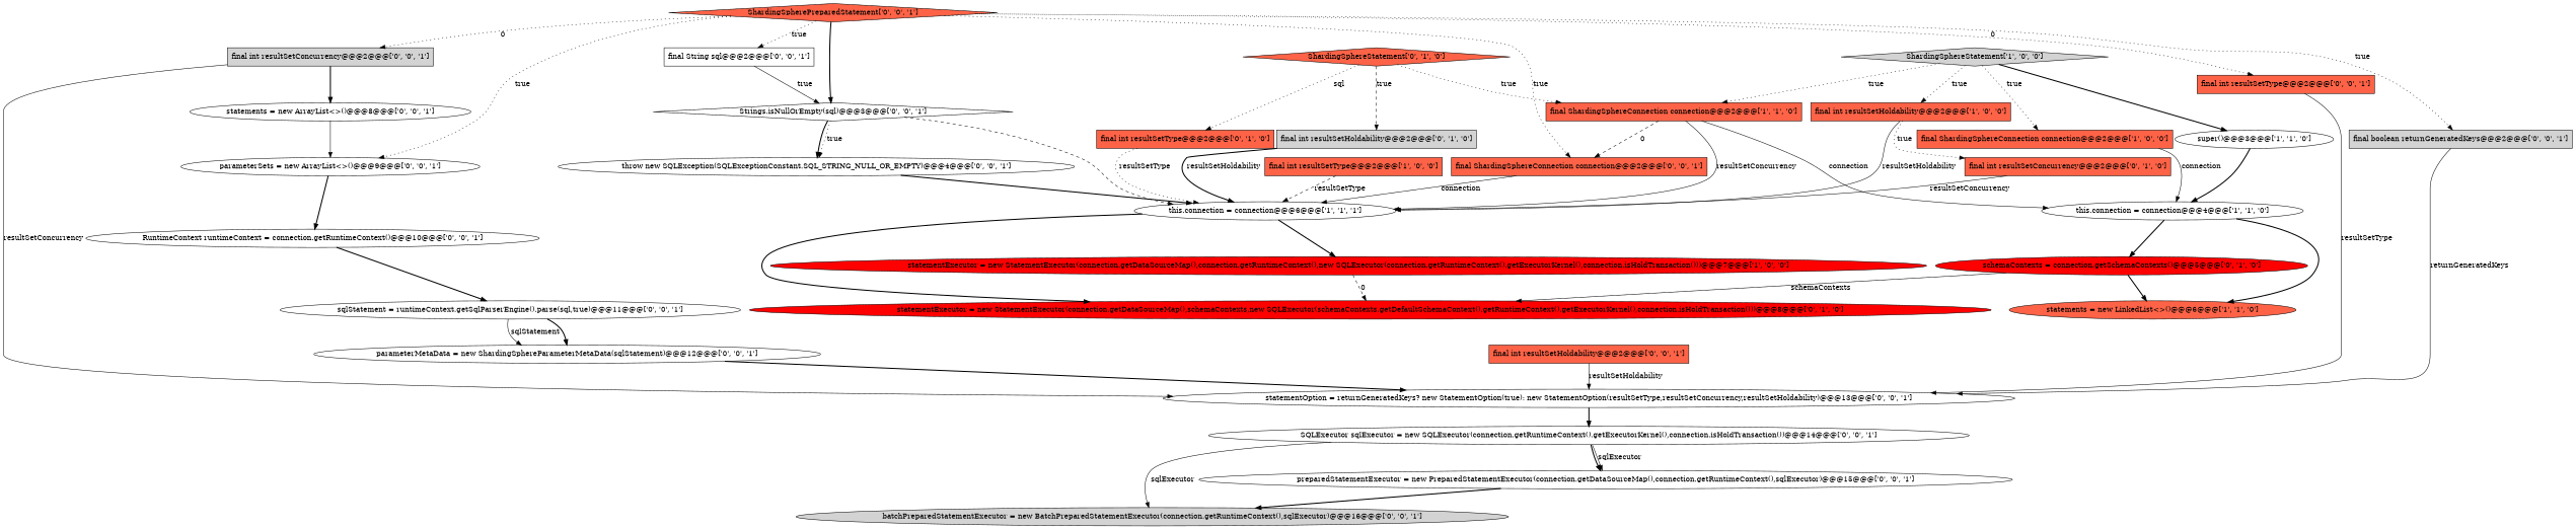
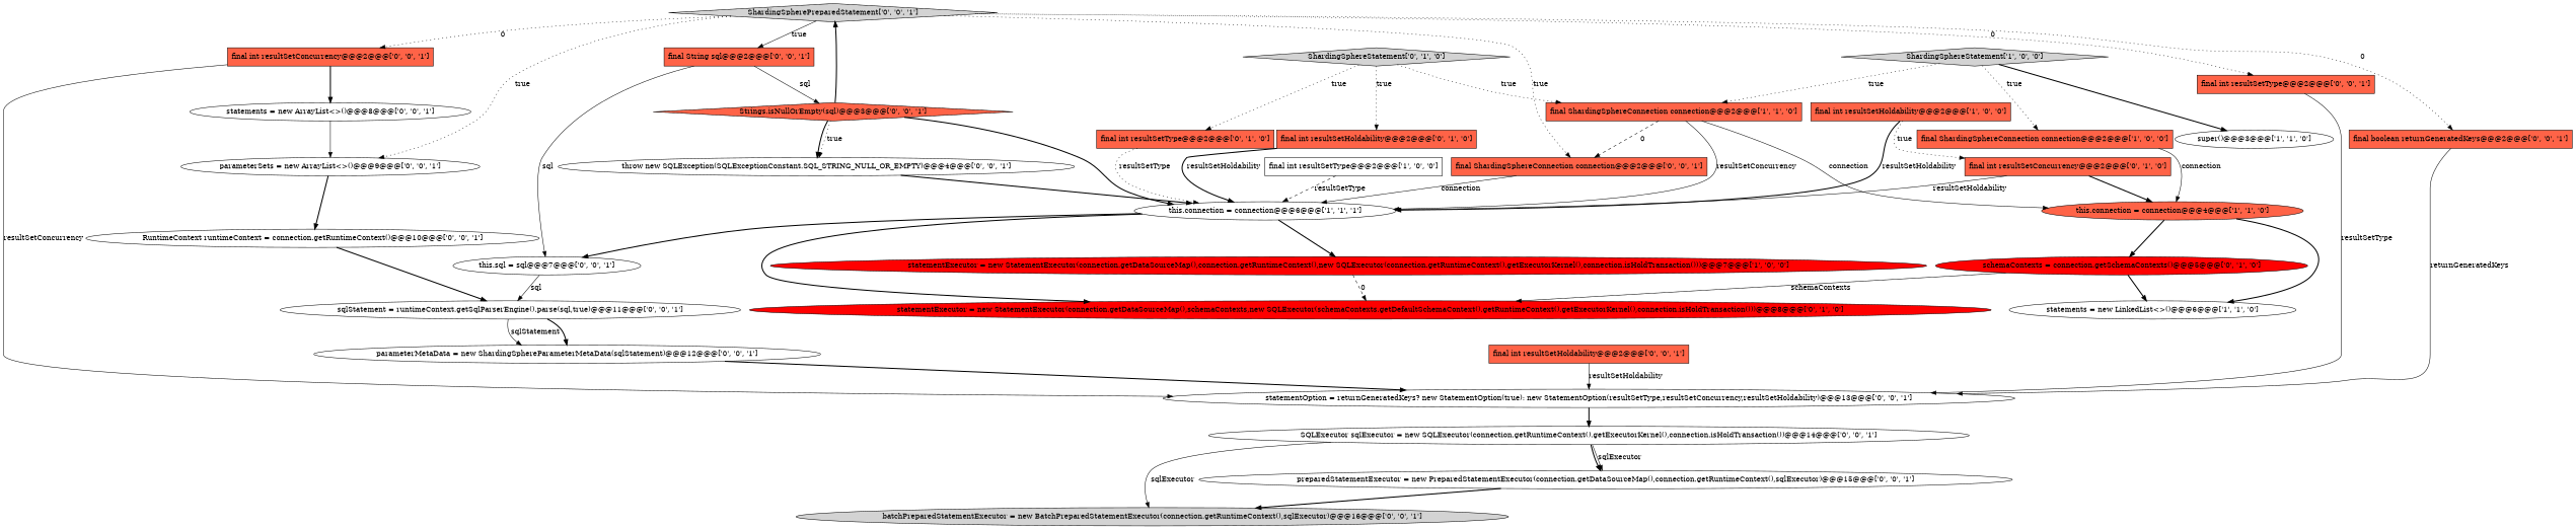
  digraph {
    node [fillcolor=white shape=ellipse style=filled]
    edge [style=bold]
    n1 [label="RuntimeContext runtimeContext = connection.getRuntimeContext()@@@10@@@['0', '0', '1']"]
    n2 [label="sqlStatement = runtimeContext.getSqlParserEngine().parse(sql,true)@@@11@@@['0', '0', '1']"]
    n3 [label="parameterMetaData = new ShardingSphereParameterMetaData(sqlStatement)@@@12@@@['0', '0', '1']"]
    n4 [label="statementOption = returnGeneratedKeys? new StatementOption(true): new StatementOption(resultSetType,resultSetConcurrency,resultSetHoldability)@@@13@@@['0', '0', '1']"]
    n5 [label="SQLExecutor sqlExecutor = new SQLExecutor(connection.getRuntimeContext().getExecutorKernel(),connection.isHoldTransaction())@@@14@@@['0', '0', '1']"]
    n6 [fillcolor=tomato label="final ShardingSphereConnection connection@@@2@@@['0', '0', '1']" shape=box]
    n7 [label="this.connection = connection@@@6@@@['1', '1', '1']"]
    n8 [fillcolor=red label="statementExecutor = new StatementExecutor(connection.getDataSourceMap(),schemaContexts,new SQLExecutor(schemaContexts.getDefaultSchemaContext().getRuntimeContext().getExecutorKernel(),connection.isHoldTransaction()))@@@8@@@['0', '1', '0']"]
+   n9 [label="this.sql = sql@@@7@@@['0', '0', '1']"]
    n10 [fillcolor=red label="statementExecutor = new StatementExecutor(connection.getDataSourceMap(),connection.getRuntimeContext(),new SQLExecutor(connection.getRuntimeContext().getExecutorKernel(),connection.isHoldTransaction()))@@@7@@@['1', '0', '0']"]
-   n11 [label="this.connection = connection@@@4@@@['1', '1', '0']"]
+   n11 [fillcolor=tomato label="this.connection = connection@@@4@@@['1', '1', '0']"]
    n12 [fillcolor=red label="schemaContexts = connection.getSchemaContexts()@@@5@@@['0', '1', '0']"]
-   n13 [fillcolor=tomato label="statements = new LinkedList<>()@@@6@@@['1', '1', '0']"]
+   n13 [label="statements = new LinkedList<>()@@@6@@@['1', '1', '0']"]
    n14 [fillcolor=lightgray label="batchPreparedStatementExecutor = new BatchPreparedStatementExecutor(connection.getRuntimeContext(),sqlExecutor)@@@16@@@['0', '0', '1']"]
-   n15 [fillcolor=lightgray label="final int resultSetConcurrency@@@2@@@['0', '0', '1']" shape=box]
+   n15 [fillcolor=tomato label="final int resultSetConcurrency@@@2@@@['0', '0', '1']" shape=box]
    n16 [label="statements = new ArrayList<>()@@@8@@@['0', '0', '1']"]
    n17 [label="preparedStatementExecutor = new PreparedStatementExecutor(connection.getDataSourceMap(),connection.getRuntimeContext(),sqlExecutor)@@@15@@@['0', '0', '1']"]
    n18 [fillcolor=tomato label="final ShardingSphereConnection connection@@@2@@@['1', '1', '0']" shape=box]
    n19 [fillcolor=tomato label="final int resultSetHoldability@@@2@@@['0', '0', '1']" shape=box]
    n20 [fillcolor=tomato label="final ShardingSphereConnection connection@@@2@@@['1', '0', '0']" shape=box]
    n21 [label="parameterSets = new ArrayList<>()@@@9@@@['0', '0', '1']"]
-   n22 [fillcolor=tomato label="ShardingSphereStatement['0', '1', '0']" shape=diamond]
-   n23 [fillcolor=lightgray label="final int resultSetHoldability@@@2@@@['0', '1', '0']" shape=box]
+   n22 [fillcolor=lightgray label="ShardingSphereStatement['0', '1', '0']" shape=diamond]
+   n23 [fillcolor=tomato label="final int resultSetHoldability@@@2@@@['0', '1', '0']" shape=box]
    n24 [fillcolor=tomato label="final int resultSetType@@@2@@@['0', '1', '0']" shape=box]
    n25 [label="super()@@@3@@@['1', '1', '0']"]
    n26 [fillcolor=tomato label="final int resultSetConcurrency@@@2@@@['0', '1', '0']" shape=box]
    n27 [fillcolor=tomato label="final int resultSetType@@@2@@@['0', '0', '1']" shape=box]
-   n28 [fillcolor=tomato label="final int resultSetType@@@2@@@['1', '0', '0']" shape=box]
-   n29 [fillcolor=tomato label="ShardingSpherePreparedStatement['0', '0', '1']" shape=diamond]
-   n30 [fillcolor=lightgray label="final boolean returnGeneratedKeys@@@2@@@['0', '0', '1']" shape=box]
-   n31 [label="Strings.isNullOrEmpty(sql)@@@3@@@['0', '0', '1']" shape=diamond]
-   n32 [label="final String sql@@@2@@@['0', '0', '1']" shape=box]
+   n28 [label="final int resultSetType@@@2@@@['1', '0', '0']" shape=box]
+   n29 [fillcolor=lightgray label="ShardingSpherePreparedStatement['0', '0', '1']" shape=diamond]
+   n30 [fillcolor=tomato label="final boolean returnGeneratedKeys@@@2@@@['0', '0', '1']" shape=box]
+   n31 [fillcolor=tomato label="Strings.isNullOrEmpty(sql)@@@3@@@['0', '0', '1']" shape=diamond]
+   n32 [fillcolor=tomato label="final String sql@@@2@@@['0', '0', '1']" shape=box]
    n33 [label="throw new SQLException(SQLExceptionConstant.SQL_STRING_NULL_OR_EMPTY)@@@4@@@['0', '0', '1']"]
    n34 [fillcolor=tomato label="final int resultSetHoldability@@@2@@@['1', '0', '0']" shape=box]
    n35 [fillcolor=lightgray label="ShardingSphereStatement['1', '0', '0']" shape=diamond]
    n1 -> n2
    n2 -> n3 [label=sqlStatement style=solid]
    n2 -> n3
    n3 -> n4
    n4 -> n5
    n5 -> n14 [label=sqlExecutor style=solid]
    n5 -> n17
    n5 -> n17 [label=sqlExecutor style=solid]
    n6 -> n7 [label=connection style=solid]
    n7 -> n8
+   n7 -> n9
    n7 -> n10
+   n9 -> n2 [label=sql style=solid]
    n10 -> n8 [label=0 style=dashed]
    n11 -> n12
    n11 -> n13
    n12 -> n8 [label=schemaContexts style=solid]
    n12 -> n13
    n15 -> n4 [label=resultSetConcurrency style=solid]
    n15 -> n16
    n16 -> n21 [style=solid]
    n17 -> n14
    n18 -> n6 [label=0 style=dashed]
    n18 -> n7 [label=resultSetConcurrency style=solid]
    n18 -> n11 [label=connection style=solid]
    n19 -> n4 [label=resultSetHoldability style=solid]
    n20 -> n11 [label=connection style=solid]
    n21 -> n1
    n22 -> n18 [label=true style=dotted]
-   n22 -> n23 [label=true style=dashed]
-   n22 -> n24 [label=sql style=dotted]
+   n22 -> n23 [label=true style=dotted]
+   n22 -> n24 [label=true style=dotted]
    n23 -> n7 [label=resultSetHoldability]
    n24 -> n7 [label=resultSetType style=dotted]
-   n25 -> n11
-   n26 -> n7 [label=resultSetConcurrency style=solid]
+   n26 -> n11
+   n26 -> n7 [label=resultSetHoldability style=solid]
    n27 -> n4 [label=resultSetType style=solid]
    n28 -> n7 [label=resultSetType style=dashed]
    n29 -> n6 [label=true style=dotted]
    n29 -> n15 [label=0 style=dotted]
    n29 -> n21 [label=true style=dotted]
    n29 -> n27 [label=0 style=dotted]
-   n29 -> n30 [label=true style=dotted]
-   n29 -> n31
-   n29 -> n32 [label=true style=dotted]
+   n29 -> n30 [label=0 style=dotted]
+   n31 -> n29
+   n29 -> n32 [label=true style=solid]
    n30 -> n4 [label=returnGeneratedKeys style=solid]
-   n31 -> n7 [style=dashed]
+   n31 -> n7
    n31 -> n33
    n31 -> n33 [label=true style=dotted]
-   n32 -> n31 [label=true style=solid]
+   n32 -> n9 [label=sql style=solid]
+   n32 -> n31 [label=sql style=solid]
    n33 -> n7
-   n34 -> n7 [label=resultSetHoldability style=solid]
+   n34 -> n7 [label=resultSetHoldability]
    n34 -> n26 [label=true style=dotted]
    n35 -> n18 [label=true style=dotted]
    n35 -> n20 [label=true style=dotted]
    n35 -> n25
-   n35 -> n34 [label=true style=dotted]
  }
